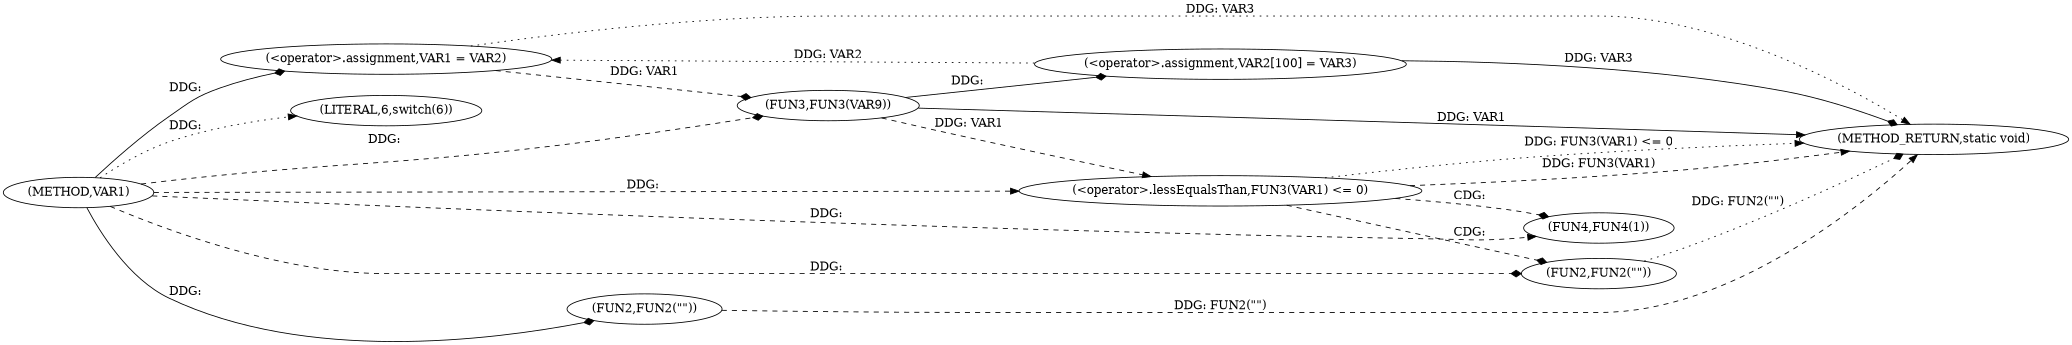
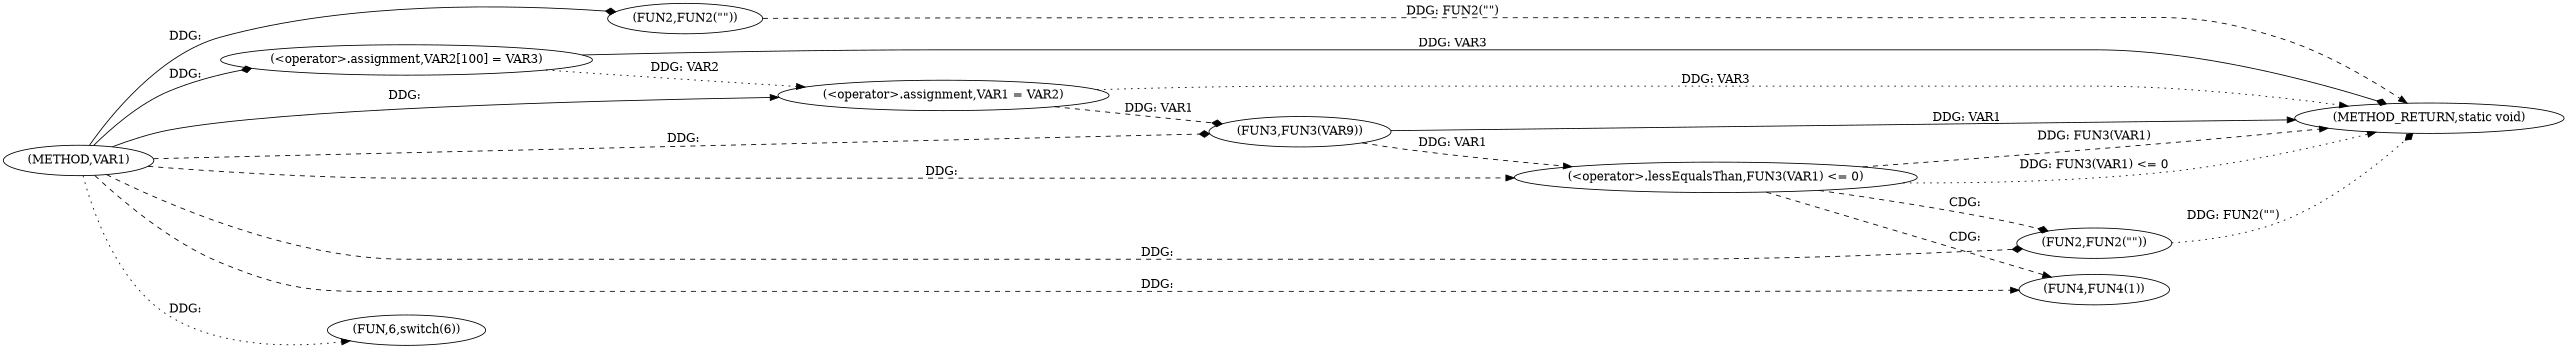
  digraph {
    rankdir=LR
    edge [arrowhead=normal style=dashed]
    n1 [label="(METHOD,VAR1)"]
    n2 [label="(<operator>.assignment,VAR2[100] = VAR3)"]
    n3 [label="(<operator>.assignment,VAR1 = VAR2)"]
-   n4 [label="(LITERAL,6,switch(6))"]
+   n4 [label="(FUN,6,switch(6))"]
    n5 [label="(FUN2,FUN2(\"\"))"]
    n6 [label="(<operator>.lessEqualsThan,FUN3(VAR1) <= 0)"]
    n7 [label="(FUN3,FUN3(VAR9))"]
    n8 [label="(FUN2,FUN2(\"\"))"]
    n9 [label="(FUN4,FUN4(1))"]
    n10 [label="(METHOD_RETURN,static void)"]
-   n7 -> n2 [arrowhead=diamond label="DDG: " style=solid]
-   n1 -> n3 [arrowhead=diamond label="DDG: " style=solid]
+   n1 -> n2 [arrowhead=diamond label="DDG: " style=solid]
+   n1 -> n3 [label="DDG: " style=solid]
    n1 -> n4 [label="DDG: " style=dotted]
    n1 -> n5 [arrowhead=diamond label="DDG: " style=solid]
    n1 -> n6 [label="DDG: "]
    n1 -> n7 [arrowhead=diamond label="DDG: "]
    n1 -> n8 [arrowhead=diamond label="DDG: "]
    n1 -> n9 [label="DDG: "]
    n2 -> n3 [label="DDG: VAR2" style=dotted]
    n2 -> n10 [arrowhead=diamond label="DDG: VAR3" style=solid]
    n3 -> n7 [arrowhead=diamond label="DDG: VAR1"]
    n3 -> n10 [label="DDG: VAR3" style=dotted]
    n5 -> n10 [label="DDG: FUN2(\"\")"]
    n6 -> n8 [arrowhead=diamond label="CDG: "]
-   n6 -> n9 [arrowhead=diamond label="CDG: "]
+   n6 -> n9 [label="CDG: "]
    n6 -> n10 [label="DDG: FUN3(VAR1)"]
    n6 -> n10 [label="DDG: FUN3(VAR1) <= 0" style=dotted]
    n7 -> n6 [label="DDG: VAR1"]
    n7 -> n10 [label="DDG: VAR1" style=solid]
    n8 -> n10 [arrowhead=diamond label="DDG: FUN2(\"\")" style=dotted]
  }
